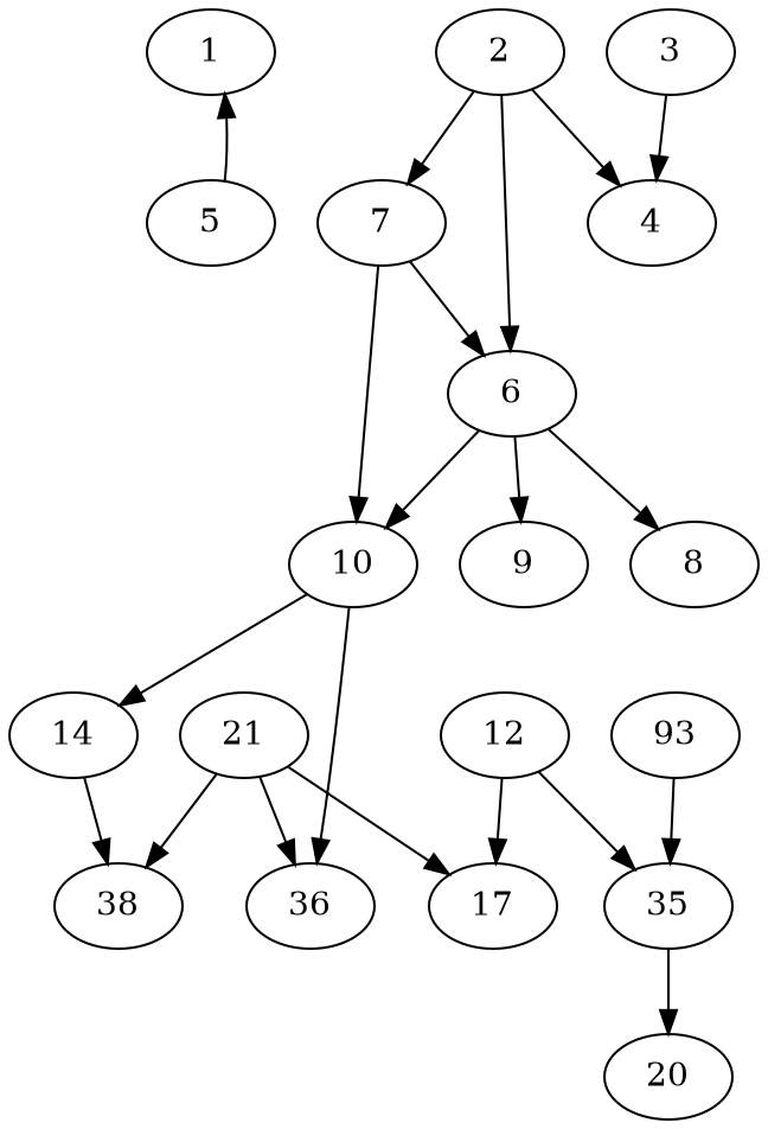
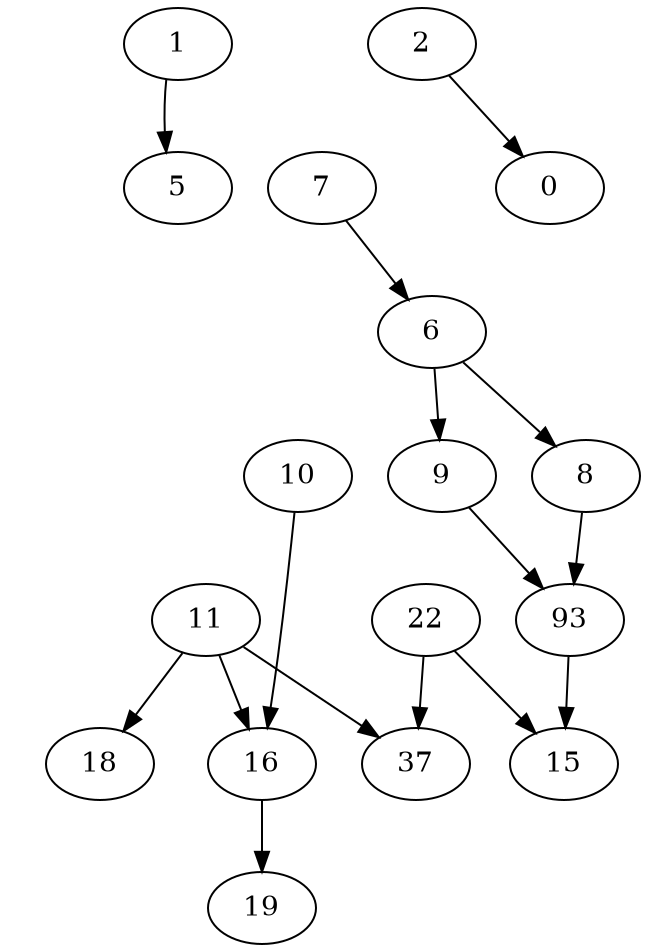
  digraph {
    node [alpha=0.05]
    1 [alpha=0.13 expect_size=29970432]
    5 [alpha=0.14 expect_size=13314048]
    6 [alpha=0.13 expect_size=41641984]
    8 [alpha=0.20 expect_size=7344128]
    9 [alpha=0.12 expect_size=16969728]
    10 [expect_size=35636224]
    n7 [alpha=0.12 expect_size=18545664 label=93]
-   14 [alpha=0.19 expect_size=17951744]
-   16 [alpha=0.01 expect_size=31267840 label=36]
+   16 [alpha=0.01 expect_size=31267840]
    2 [alpha=0.17 expect_size=30526464]
-   4 [alpha=0.11 expect_size=49647616]
+   4 [alpha=0.11 expect_size=49647616 label=0]
    7 [expect_size=28604416]
-   3 [alpha=0.20 expect_size=33217536]
-   15 [alpha=0.03 expect_size=44523520 label=35]
-   12 [alpha=0.19 expect_size=26671104]
-   17 [expect_size=15265792]
-   11 [alpha=0.04 expect_size=42379264 label=21]
-   18 [alpha=0.06 expect_size=28213248 label=38]
-   20 [alpha=0.16 expect_size=8518656]
-   5 -> 1
+   15 [alpha=0.03 expect_size=44523520]
+   12 [alpha=0.19 expect_size=26671104 label=22]
+   17 [expect_size=15265792 label=37]
+   11 [alpha=0.04 expect_size=42379264]
+   18 [alpha=0.06 expect_size=28213248]
+   19 [alpha=0.15 expect_size=27347968]
+   1 -> 5
    6 -> 8
    6 -> 9
-   6 -> 10
-   10 -> 14
+   8 -> n7
+   9 -> n7
    10 -> 16
    n7 -> 15
-   14 -> 18
-   2 -> 6
+   16 -> 19
    2 -> 4
-   2 -> 7
    7 -> 6
-   7 -> 10
-   3 -> 4
-   15 -> 20
    12 -> 15
    12 -> 17
    11 -> 16
    11 -> 17
    11 -> 18
  }
